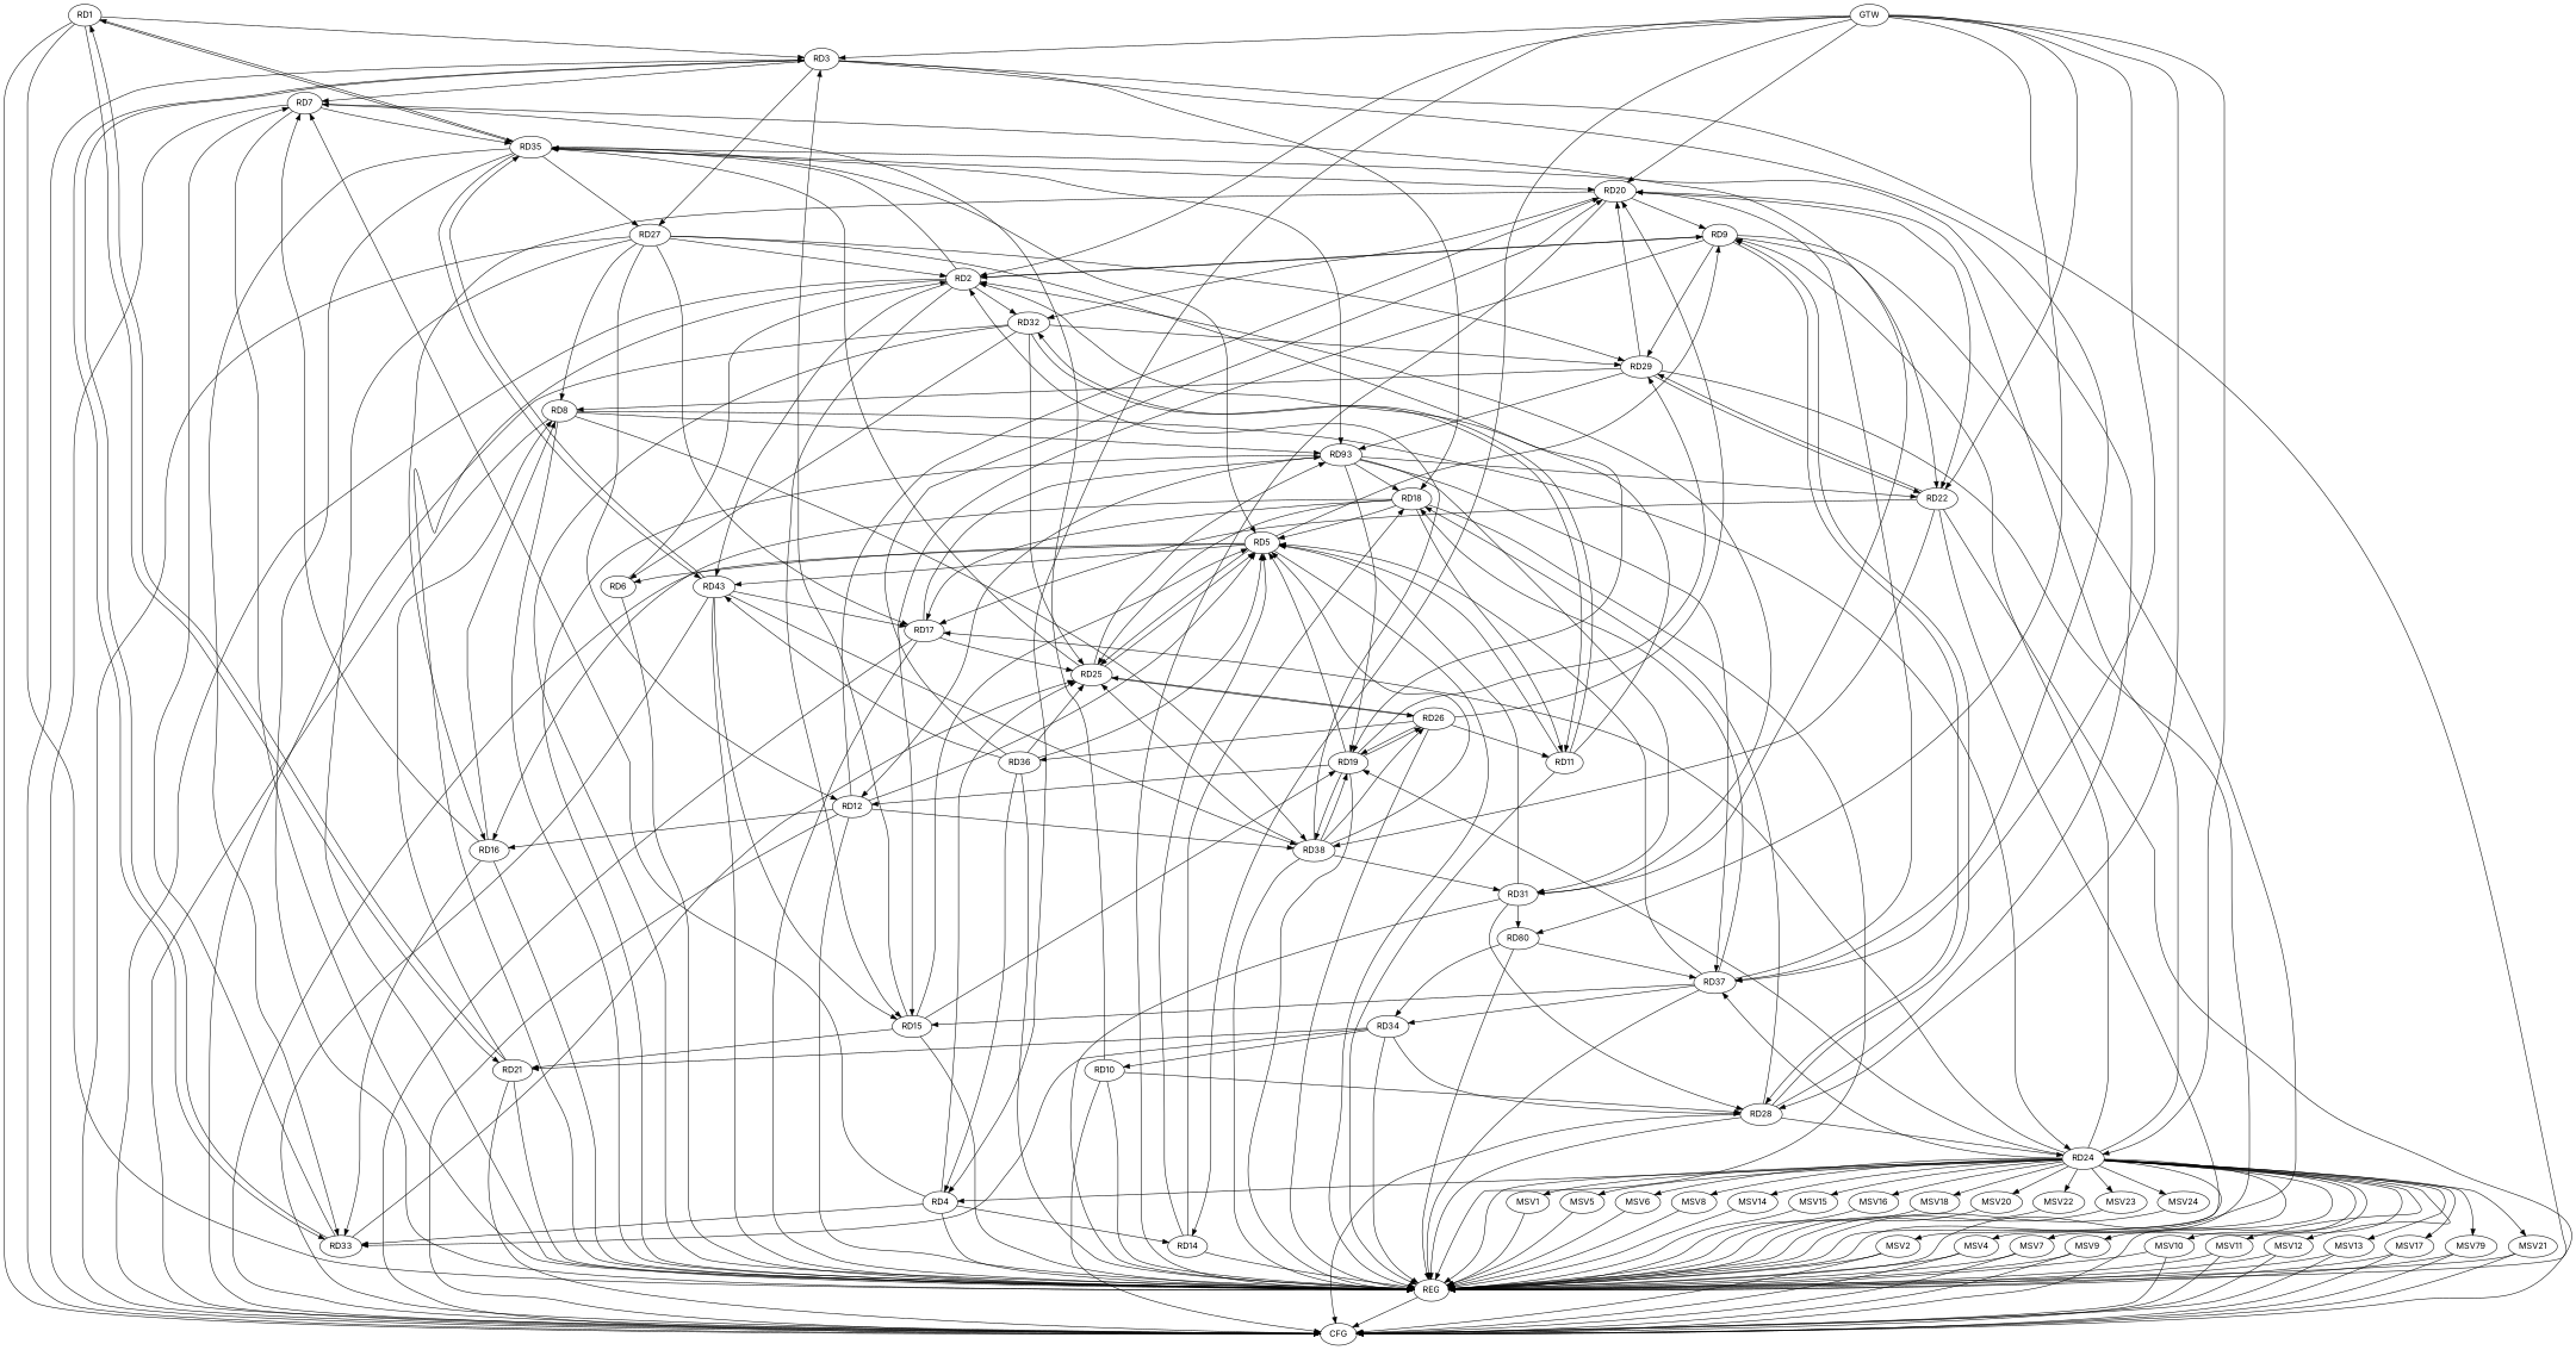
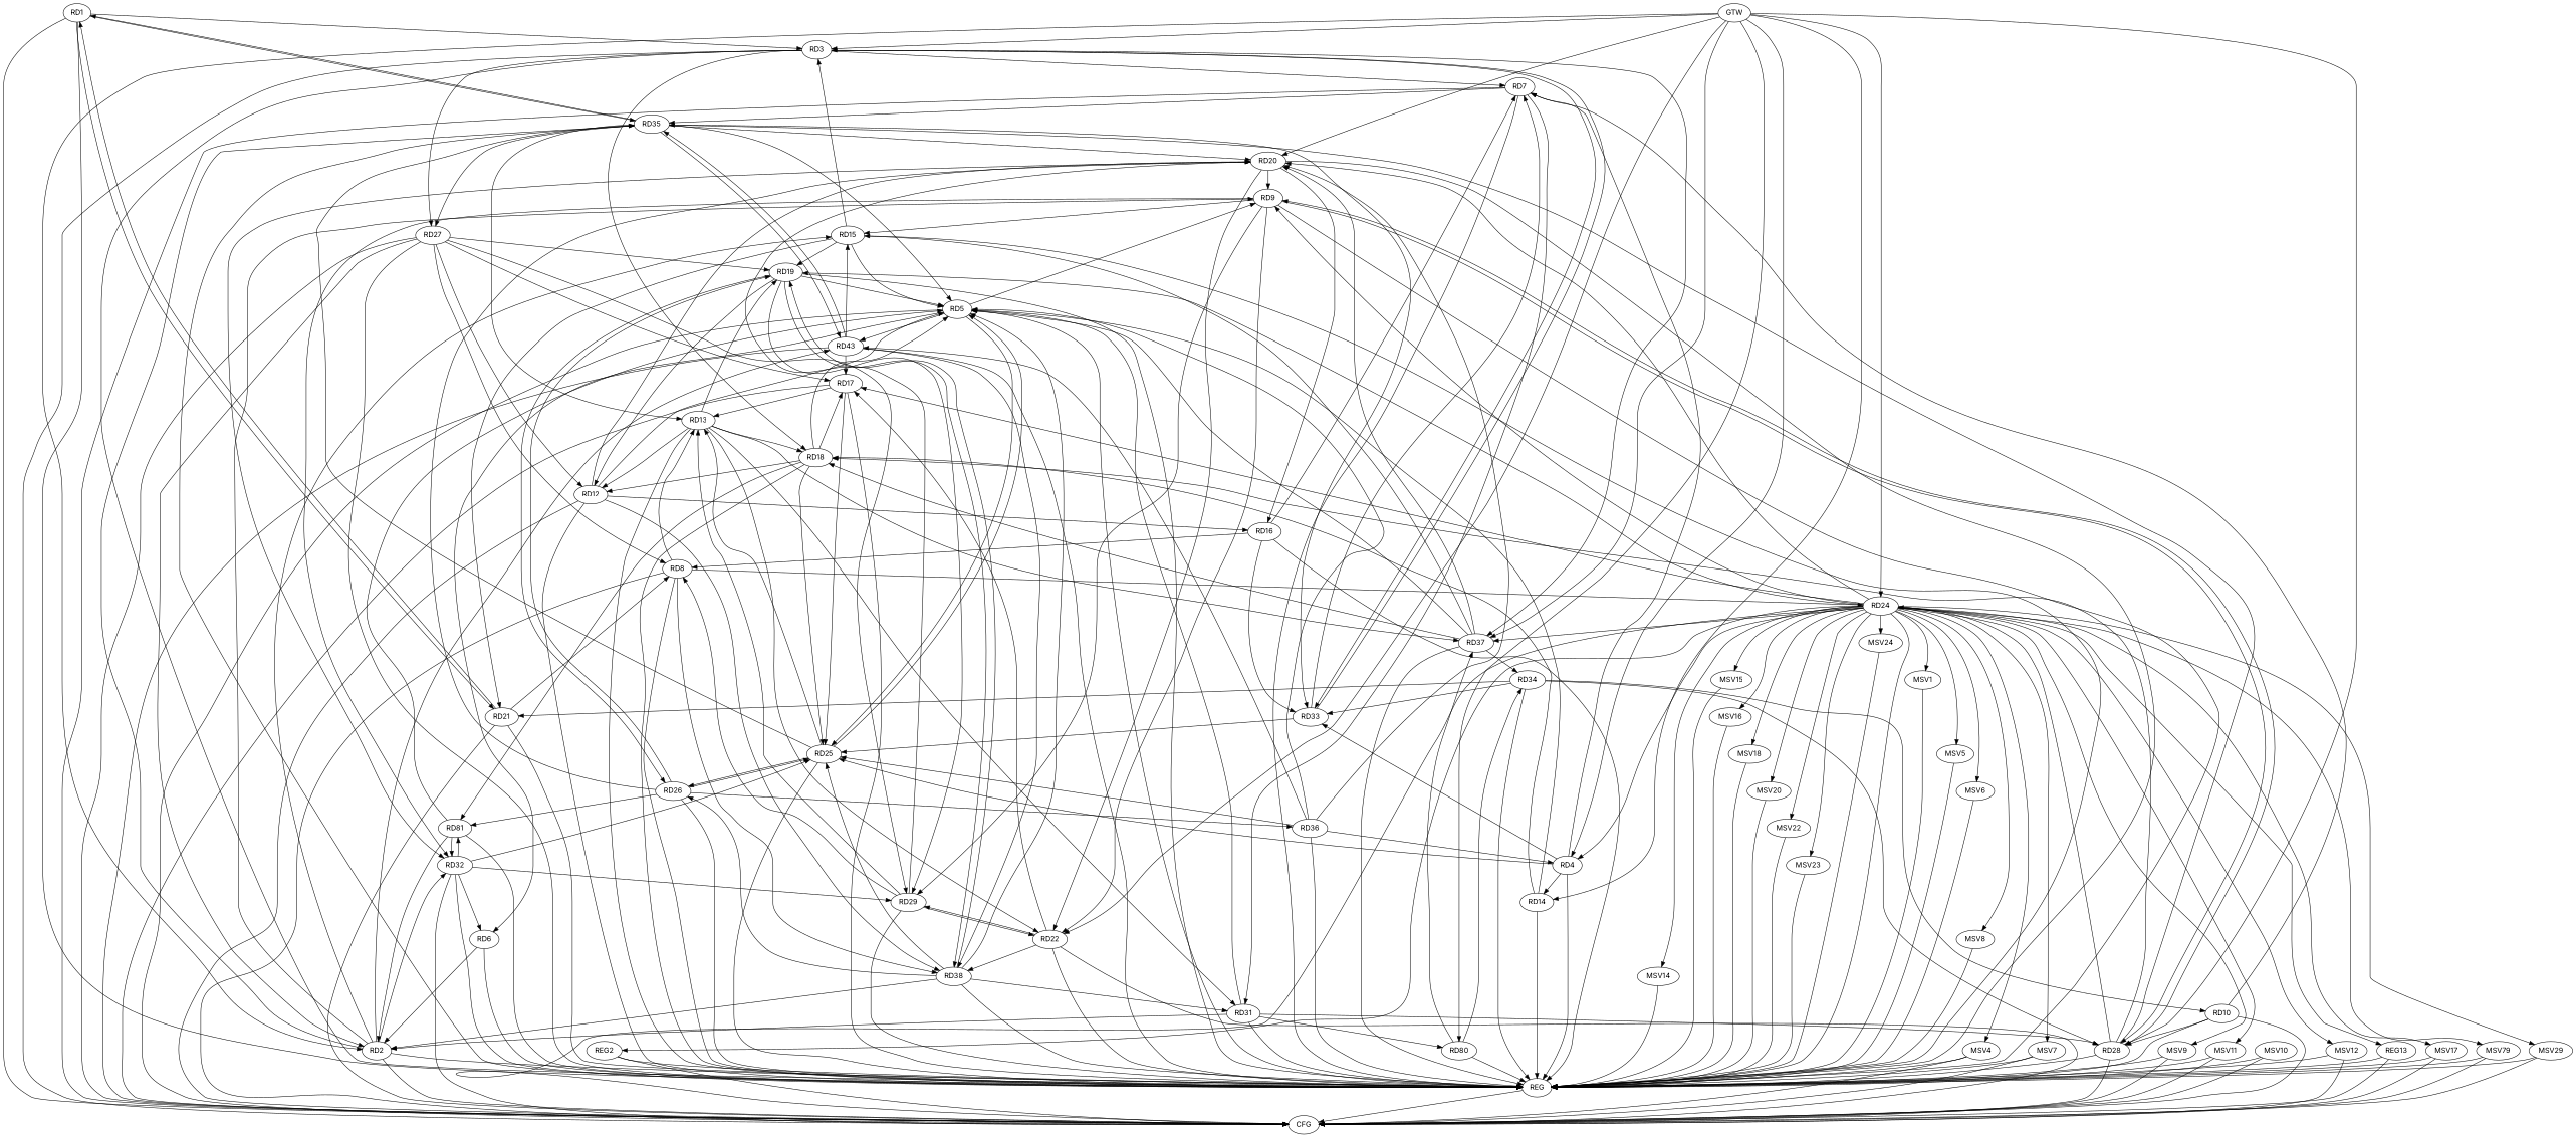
  strict digraph {
    fontname=Inter
    node [fontname=Inter]
    edge [fontname=Inter]
    n1 [label=RD1]
    n2 [label=RD3]
    n3 [label=RD21]
    n4 [label=RD35]
    n5 [label=REG]
    n6 [label=CFG]
    n7 [label=RD7]
    n8 [label=RD18]
    n9 [label=RD27]
    n10 [label=RD33]
    n11 [label=RD37]
    n12 [label=RD8]
    n13 [label=RD43]
    n14 [label=RD5]
-   n15 [label=RD93]
+   n15 [label=RD13]
    n16 [label=RD20]
    n17 [label=RD2]
    n18 [label=RD9]
    n19 [label=RD15]
    n20 [label=RD32]
    n21 [label=RD22]
    n22 [label=RD28]
    n23 [label=RD29]
    n24 [label=RD19]
    n25 [label=RD38]
    n26 [label=RD17]
    n27 [label=RD25]
    n28 [label=RD6]
-   n29 [label=RD11]
+   n29 [label=RD81]
    n30 [label=RD31]
    n31 [label=RD12]
    n32 [label=RD34]
    n33 [label=RD4]
    n34 [label=RD14]
    n35 [label=RD26]
    n36 [label=RD80]
    n37 [label=RD24]
    n38 [label=MSV1]
-   n39 [label=MSV2]
+   n39 [label=REG2]
    n40 [label=MSV4]
    n41 [label=MSV5]
    n42 [label=MSV6]
    n43 [label=MSV7]
    n44 [label=MSV8]
    n45 [label=MSV9]
    n46 [label=MSV10]
    n47 [label=MSV11]
    n48 [label=MSV12]
-   n49 [label=MSV13]
+   n49 [label=REG13]
    n50 [label=MSV14]
    n51 [label=MSV15]
    n52 [label=MSV16]
    n53 [label=MSV17]
    n54 [label=MSV18]
    n55 [label=MSV79]
    n56 [label=MSV20]
-   n57 [label=MSV21]
+   n57 [label=MSV29]
    n58 [label=MSV22]
    n59 [label=MSV23]
    n60 [label=MSV24]
    n61 [label=RD10]
    n62 [label=RD16]
    n63 [label=RD36]
    n64 [label=GTW]
    n1 -> n2
    n1 -> n3
    n1 -> n4
    n1 -> n5
    n1 -> n6
    n2 -> n5
    n2 -> n6
    n2 -> n7
    n2 -> n8
    n2 -> n9
    n2 -> n10
    n2 -> n11
    n3 -> n1
    n3 -> n5
    n3 -> n6
    n3 -> n12
    n4 -> n1
    n4 -> n5
    n4 -> n9
    n4 -> n10
    n4 -> n13
    n4 -> n14
    n4 -> n15
    n4 -> n16
    n5 -> n6
    n7 -> n4
    n7 -> n5
    n7 -> n6
    n7 -> n30
    n8 -> n5
    n8 -> n14
    n8 -> n26
    n8 -> n27
    n8 -> n29
-   n8 -> n62
+   n8 -> n31
    n9 -> n5
    n9 -> n6
    n9 -> n12
    n9 -> n17
    n9 -> n23
    n9 -> n24
    n9 -> n26
    n9 -> n31
    n10 -> n2
    n10 -> n7
    n10 -> n27
    n11 -> n5
    n11 -> n8
    n11 -> n14
    n11 -> n16
    n11 -> n19
    n11 -> n32
    n12 -> n5
    n12 -> n6
    n12 -> n15
    n12 -> n25
    n12 -> n37
    n13 -> n4
    n13 -> n5
    n13 -> n6
    n13 -> n19
    n13 -> n25
    n13 -> n26
    n14 -> n5
    n14 -> n6
    n14 -> n13
    n14 -> n18
    n14 -> n27
    n14 -> n28
    n15 -> n5
    n15 -> n8
    n15 -> n11
    n15 -> n21
    n15 -> n24
    n15 -> n30
    n15 -> n31
    n16 -> n5
    n16 -> n18
    n16 -> n20
    n16 -> n21
    n16 -> n62
    n17 -> n4
    n17 -> n5
    n17 -> n6
    n17 -> n13
    n17 -> n18
    n17 -> n19
    n17 -> n20
    n18 -> n5
-   n18 -> n17
+   n18 -> n20
    n18 -> n19
    n18 -> n21
    n18 -> n22
    n18 -> n23
    n19 -> n2
    n19 -> n3
    n19 -> n5
    n19 -> n14
    n19 -> n24
    n20 -> n5
    n20 -> n6
    n20 -> n23
    n20 -> n27
    n20 -> n28
    n20 -> n29
    n21 -> n5
    n21 -> n6
    n21 -> n23
    n21 -> n25
    n21 -> n26
    n22 -> n4
    n22 -> n5
    n22 -> n6
    n22 -> n8
    n22 -> n18
    n22 -> n37
    n23 -> n5
    n23 -> n12
    n23 -> n15
    n23 -> n16
    n23 -> n21
    n24 -> n5
    n24 -> n14
    n24 -> n23
    n24 -> n25
    n24 -> n31
    n24 -> n35
    n25 -> n5
    n25 -> n14
    n25 -> n17
    n25 -> n24
    n25 -> n27
    n25 -> n30
    n25 -> n35
    n26 -> n5
    n26 -> n6
    n26 -> n15
    n26 -> n27
    n27 -> n4
+   n27 -> n5
    n27 -> n14
    n27 -> n15
    n27 -> n35
    n28 -> n5
    n28 -> n17
    n29 -> n5
    n29 -> n14
    n29 -> n17
    n29 -> n20
    n30 -> n5
    n30 -> n14
    n30 -> n17
    n30 -> n22
    n30 -> n36
    n31 -> n5
    n31 -> n6
    n31 -> n14
    n31 -> n16
    n31 -> n25
    n31 -> n62
    n32 -> n3
    n32 -> n5
    n32 -> n10
    n32 -> n22
    n32 -> n61
    n33 -> n5
    n33 -> n7
    n33 -> n10
    n33 -> n27
    n33 -> n34
    n34 -> n5
    n34 -> n8
    n34 -> n14
    n35 -> n5
    n35 -> n16
    n35 -> n24
    n35 -> n27
    n35 -> n29
    n35 -> n63
    n36 -> n5
    n36 -> n11
    n36 -> n32
    n37 -> n5
    n37 -> n6
    n37 -> n11
    n37 -> n16
    n37 -> n18
    n37 -> n24
    n37 -> n26
    n37 -> n33
    n37 -> n38
    n37 -> n39
    n37 -> n40
    n37 -> n41
    n37 -> n42
    n37 -> n43
    n37 -> n44
    n37 -> n45
-   n37 -> n46
    n37 -> n47
    n37 -> n48
    n37 -> n49
    n37 -> n50
    n37 -> n51
    n37 -> n52
    n37 -> n53
    n37 -> n54
    n37 -> n55
    n37 -> n56
    n37 -> n57
    n37 -> n58
    n37 -> n59
    n37 -> n60
    n38 -> n5
    n39 -> n5
    n39 -> n6
    n40 -> n5
    n40 -> n6
    n41 -> n5
    n42 -> n5
    n43 -> n5
    n43 -> n6
    n44 -> n5
    n45 -> n5
    n45 -> n6
    n46 -> n5
    n46 -> n6
    n47 -> n5
    n47 -> n6
    n48 -> n5
    n48 -> n6
    n49 -> n5
    n49 -> n6
    n50 -> n5
    n51 -> n5
    n52 -> n5
    n53 -> n5
    n53 -> n6
    n54 -> n5
    n55 -> n5
    n55 -> n6
    n56 -> n5
    n57 -> n5
    n57 -> n6
    n58 -> n5
    n59 -> n5
    n60 -> n5
    n61 -> n5
    n61 -> n6
    n61 -> n7
    n61 -> n22
    n62 -> n5
    n62 -> n7
    n62 -> n10
    n62 -> n12
    n63 -> n5
    n63 -> n13
    n63 -> n14
    n63 -> n16
    n63 -> n27
    n63 -> n33
    n64 -> n2
    n64 -> n11
    n64 -> n16
    n64 -> n17
    n64 -> n21
    n64 -> n22
    n64 -> n33
    n64 -> n34
    n64 -> n36
    n64 -> n37
  }
